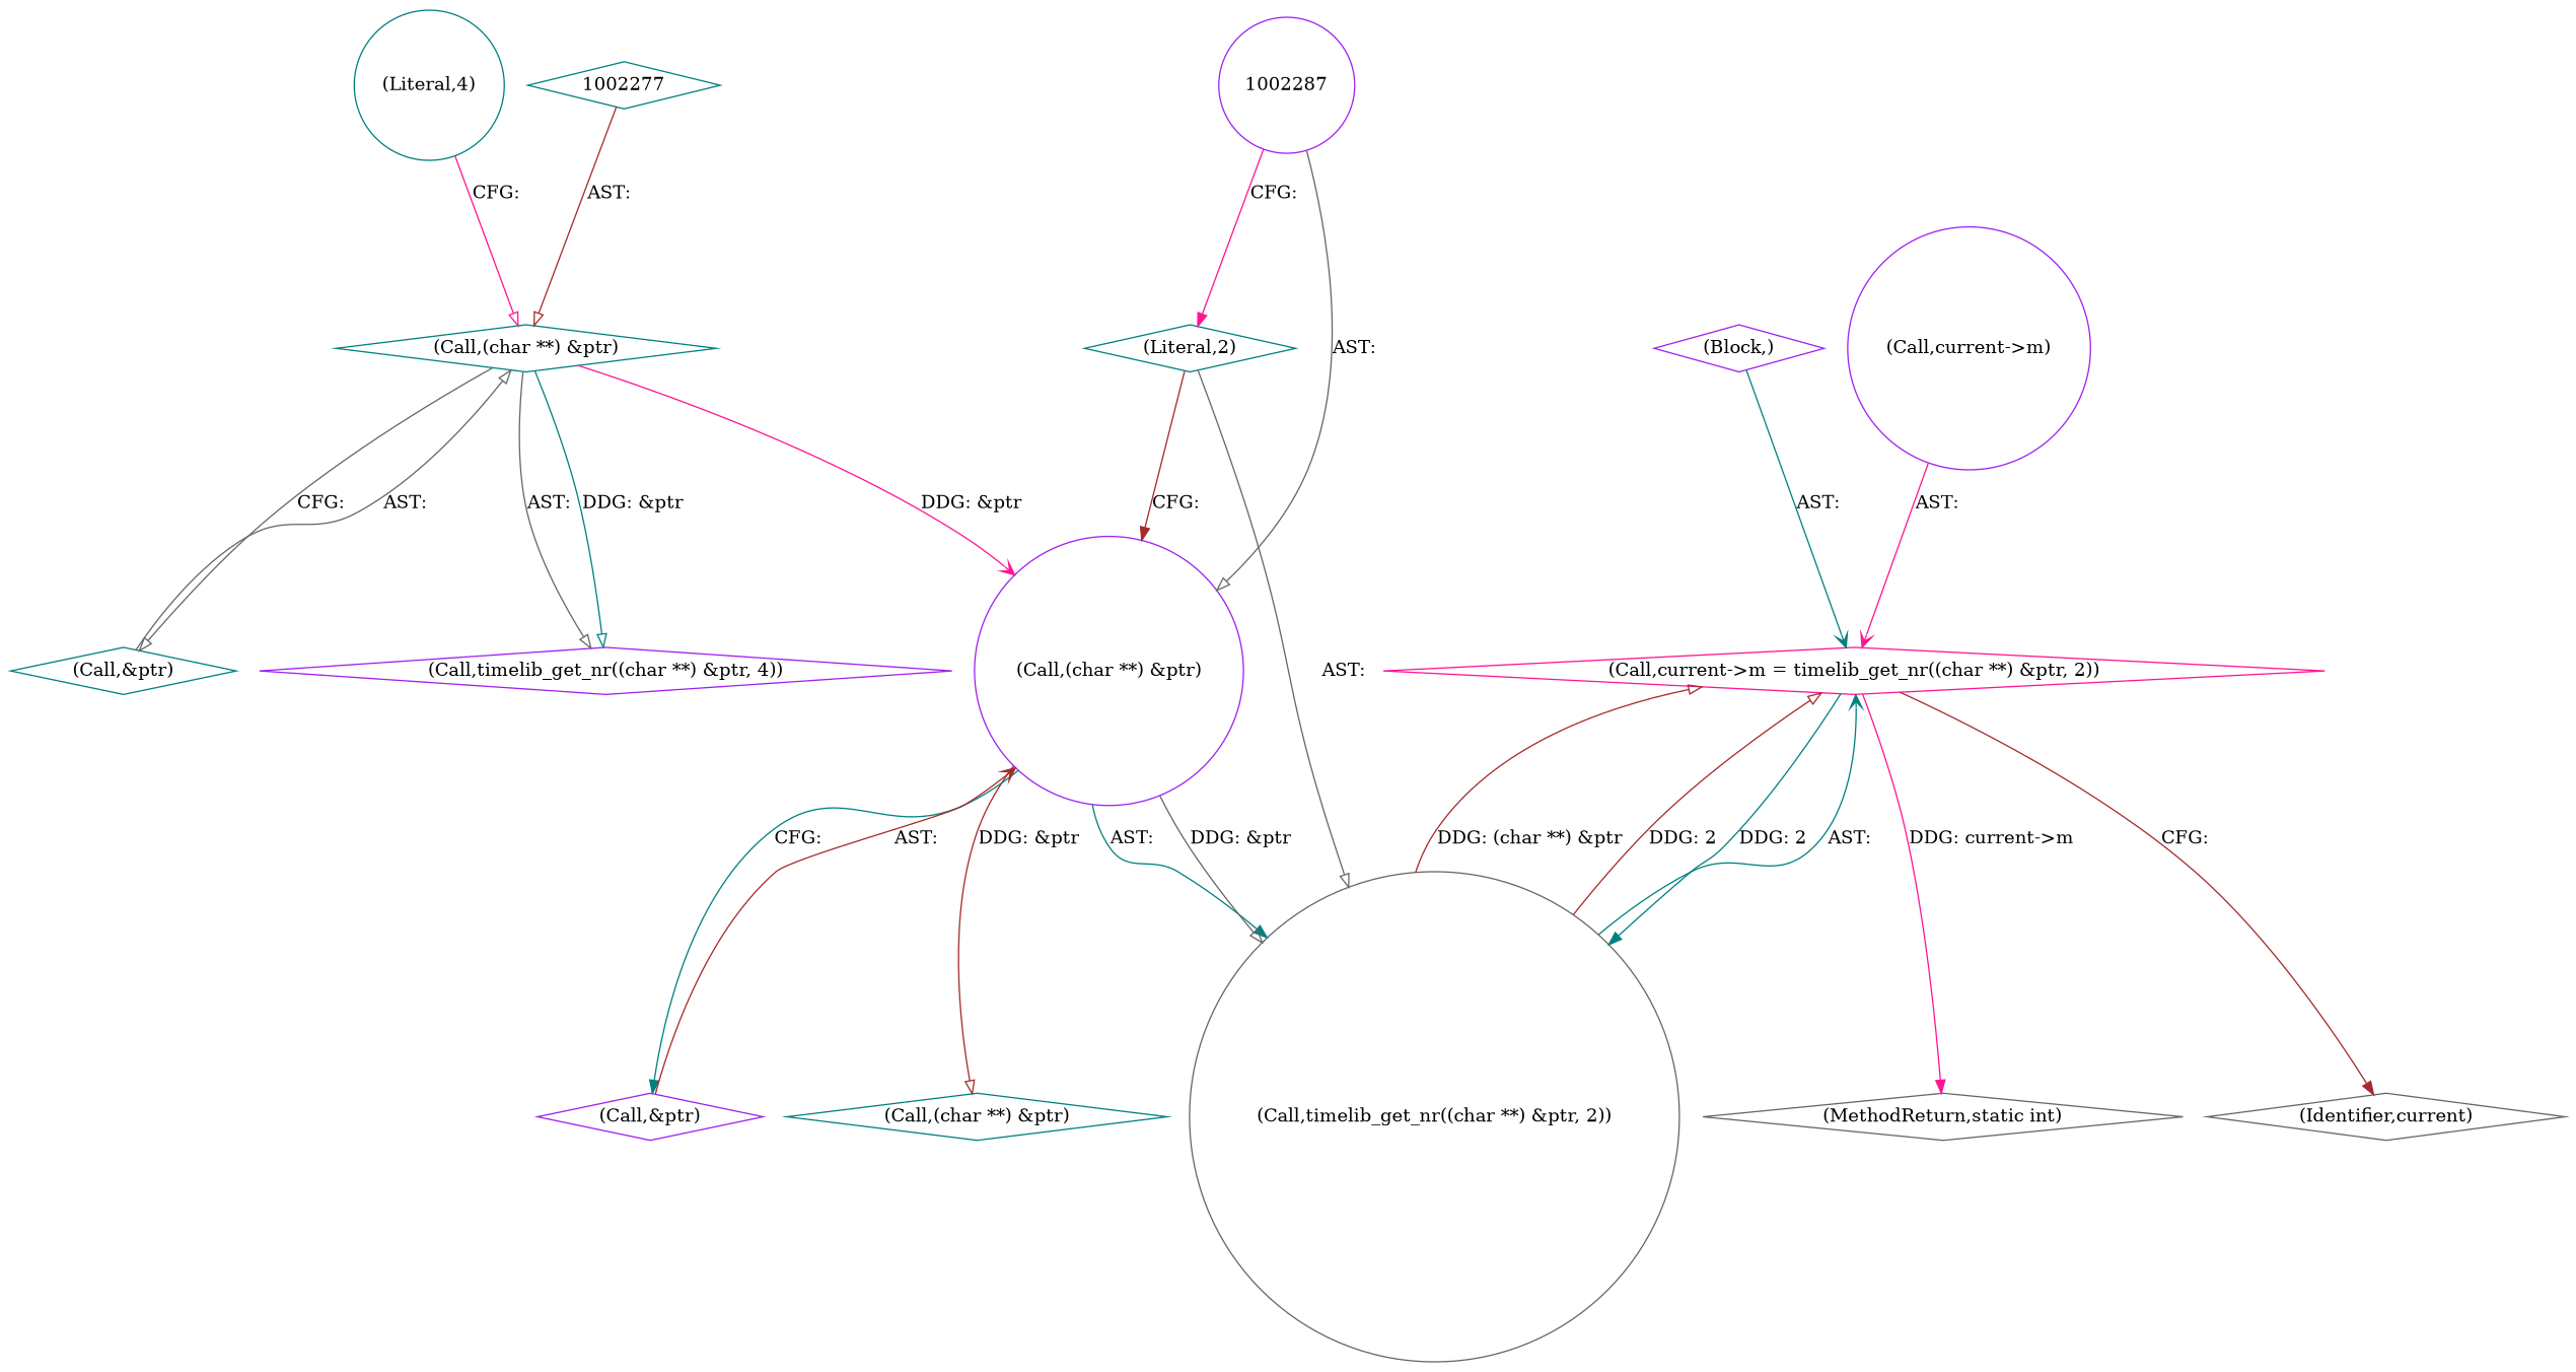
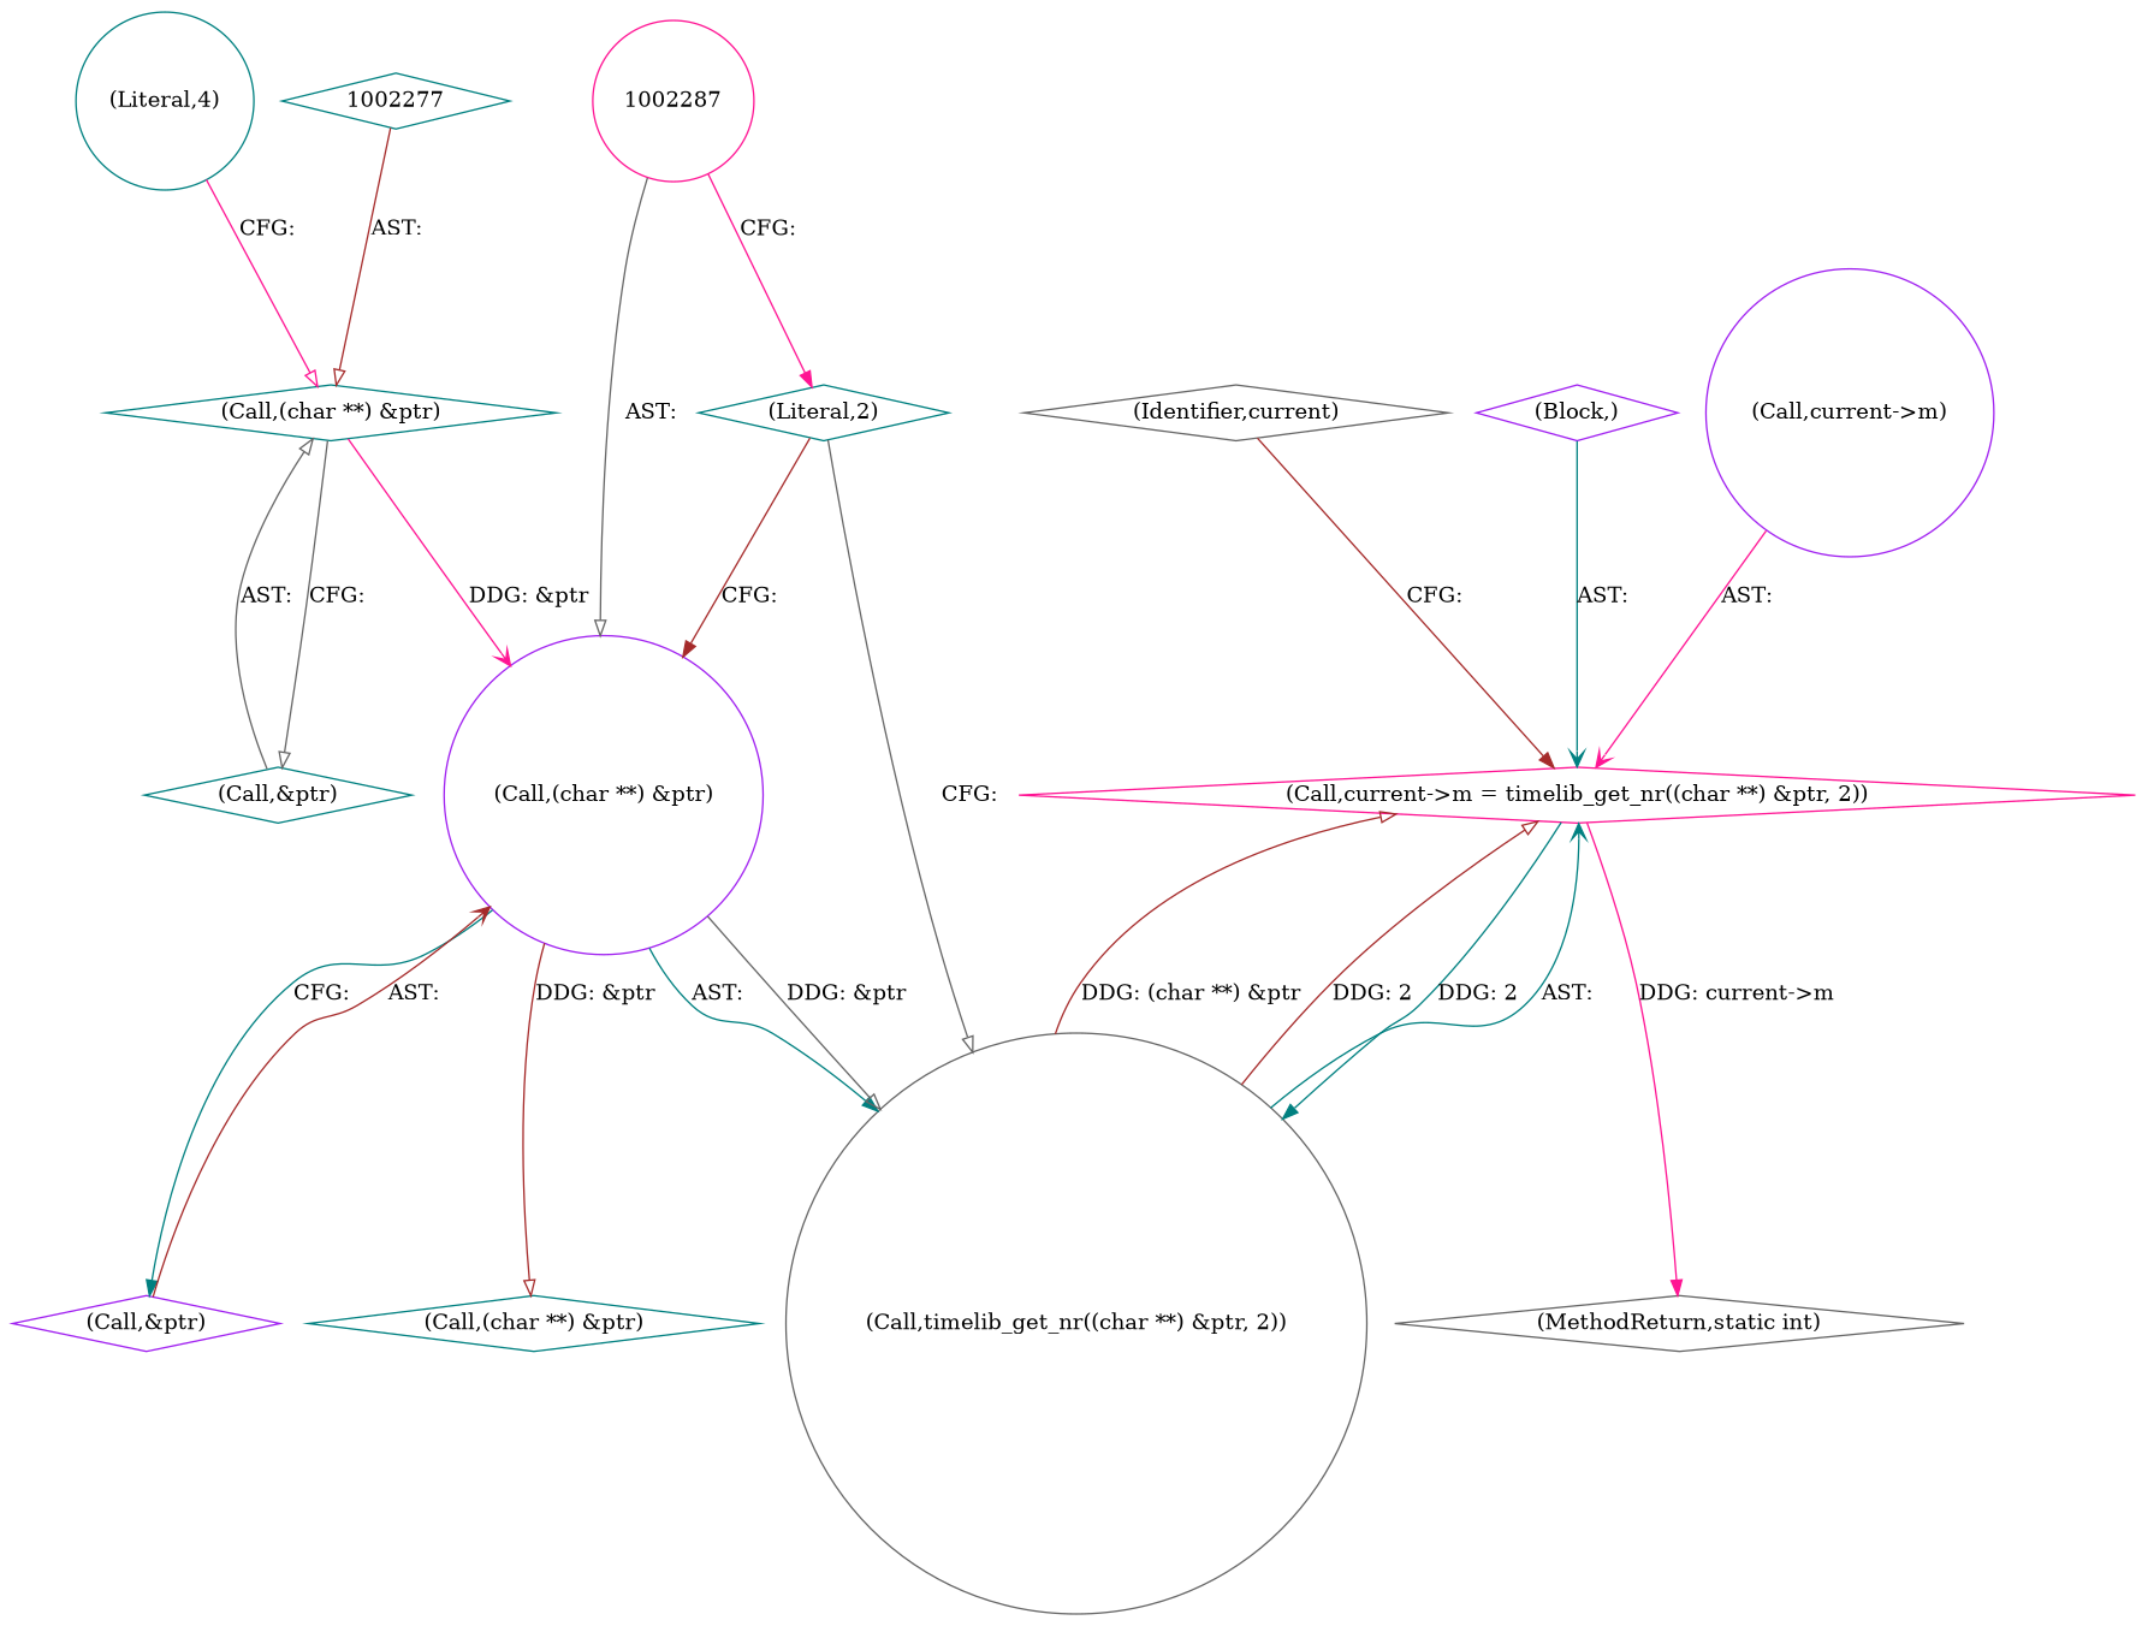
  digraph {
    node [color=teal shape=diamond]
    edge [arrowhead=onormal color=brown]
    n1 [color=deeppink label="(Call,current->m = timelib_get_nr((char **) &ptr, 2))"]
    n2 [color=gray40 label="(Call,timelib_get_nr((char **) &ptr, 2))" shape=circle]
    n3 [color=gray40 label="(MethodReturn,static int)"]
    n4 [color=purple label="(Block,)"]
    n5 [label="(Literal,2)"]
    n6 [color=purple label="(Call,(char **) &ptr)" shape=circle]
    n7 [label="(Call,(char **) &ptr)"]
    n8 [color=purple label="(Call,&ptr)"]
    n9 [label="(Call,(char **) &ptr)"]
    n10 [label="(Call,&ptr)"]
-   n11 [color=purple label="(Call,timelib_get_nr((char **) &ptr, 4))"]
    n12 [color=purple label="(Call,current->m)" shape=circle]
    n13 [label="(Literal,4)" shape=circle]
    n14 [color=gray40 label="(Identifier,current)"]
-   1002287 [color=purple shape=circle]
+   1002287 [color=deeppink shape=circle]
    1002277
    n1 -> n2 [arrowhead=normal color=teal label="DDG: 2"]
    n1 -> n3 [arrowhead=normal color=deeppink label="DDG: current->m"]
    n2 -> n1 [arrowhead=vee color=teal label="AST: "]
    n2 -> n1 [label="DDG: (char **) &ptr"]
    n2 -> n1 [label="DDG: 2"]
    n4 -> n1 [arrowhead=vee color=teal label="AST: "]
-   n5 -> n2 [color=gray40 label="AST: "]
+   n5 -> n2 [color=gray40 label="CFG: "]
    n5 -> n6 [arrowhead=normal label="CFG: "]
    n6 -> n2 [arrowhead=normal color=teal label="AST: "]
    n6 -> n2 [color=gray40 label="DDG: &ptr"]
    n6 -> n7 [label="DDG: &ptr"]
    n6 -> n8 [arrowhead=normal color=teal label="CFG: "]
    n8 -> n6 [arrowhead=vee label="AST: "]
    n9 -> n6 [arrowhead=vee color=deeppink label="DDG: &ptr"]
    n9 -> n10 [color=gray40 label="CFG: "]
-   n9 -> n11 [color=gray40 label="AST: "]
-   n9 -> n11 [color=teal label="DDG: &ptr"]
    n10 -> n9 [color=gray40 label="AST: "]
    n12 -> n1 [arrowhead=vee color=deeppink label="AST: "]
    n13 -> n9 [color=deeppink label="CFG: "]
-   n1 -> n14 [arrowhead=normal label="CFG: "]
+   n14 -> n1 [arrowhead=normal label="CFG: "]
    1002287 -> n5 [arrowhead=normal color=deeppink label="CFG: "]
    1002287 -> n6 [color=gray40 label="AST: "]
    1002277 -> n9 [label="AST: "]
  }
